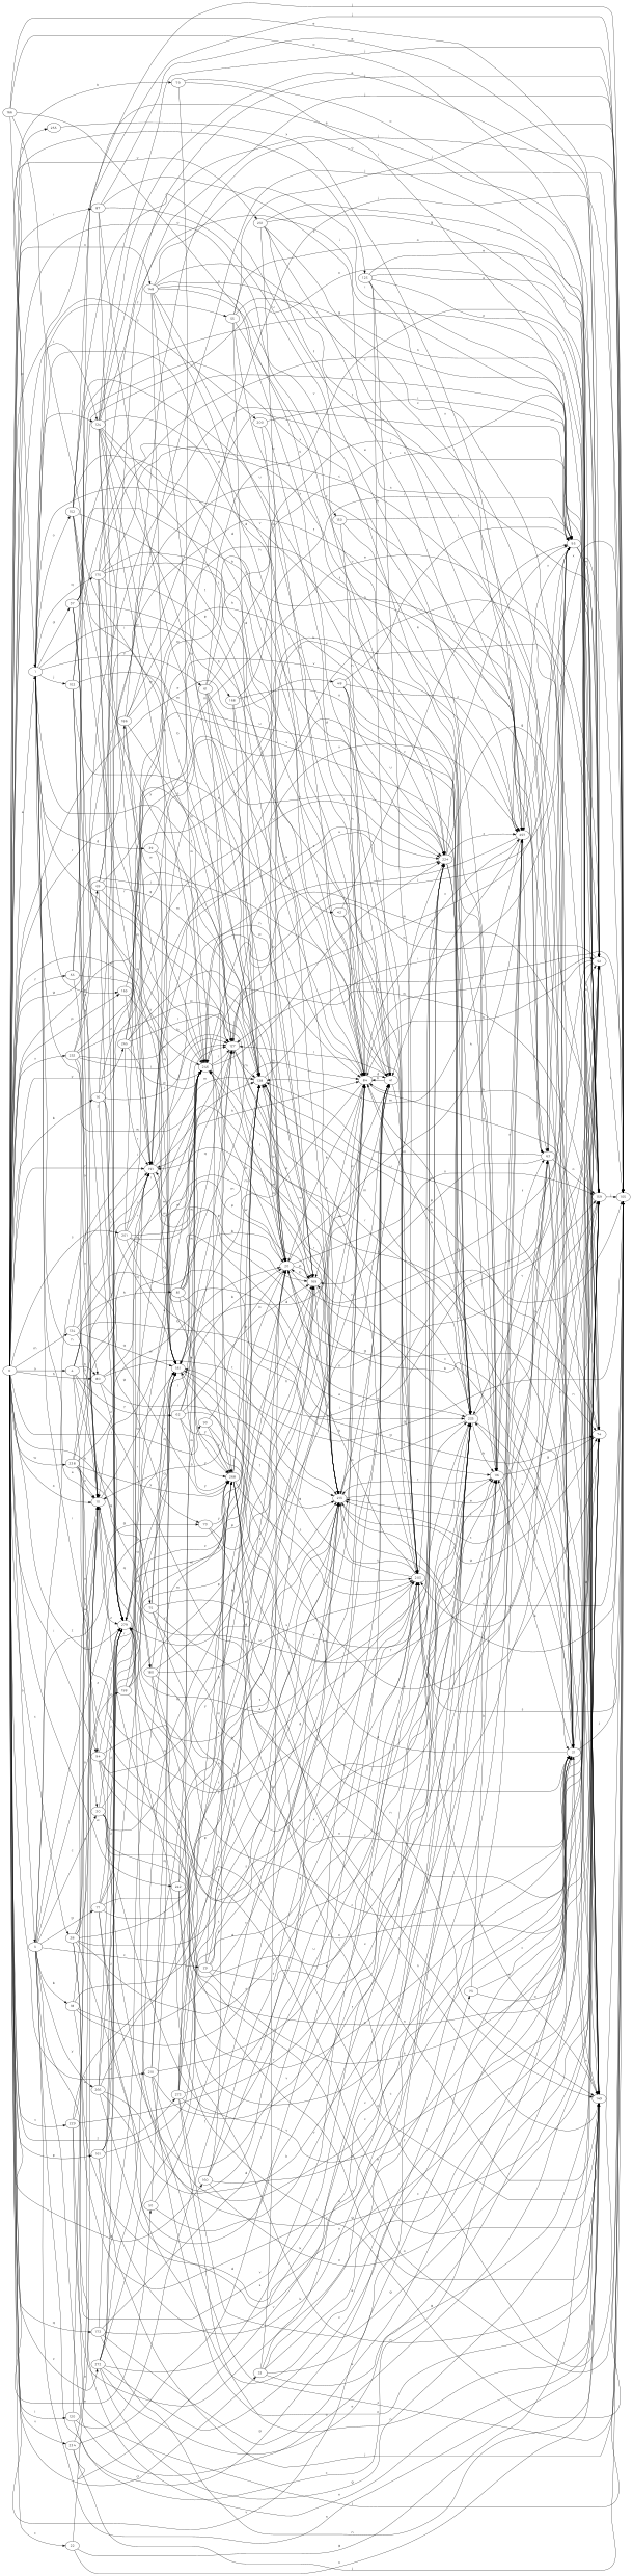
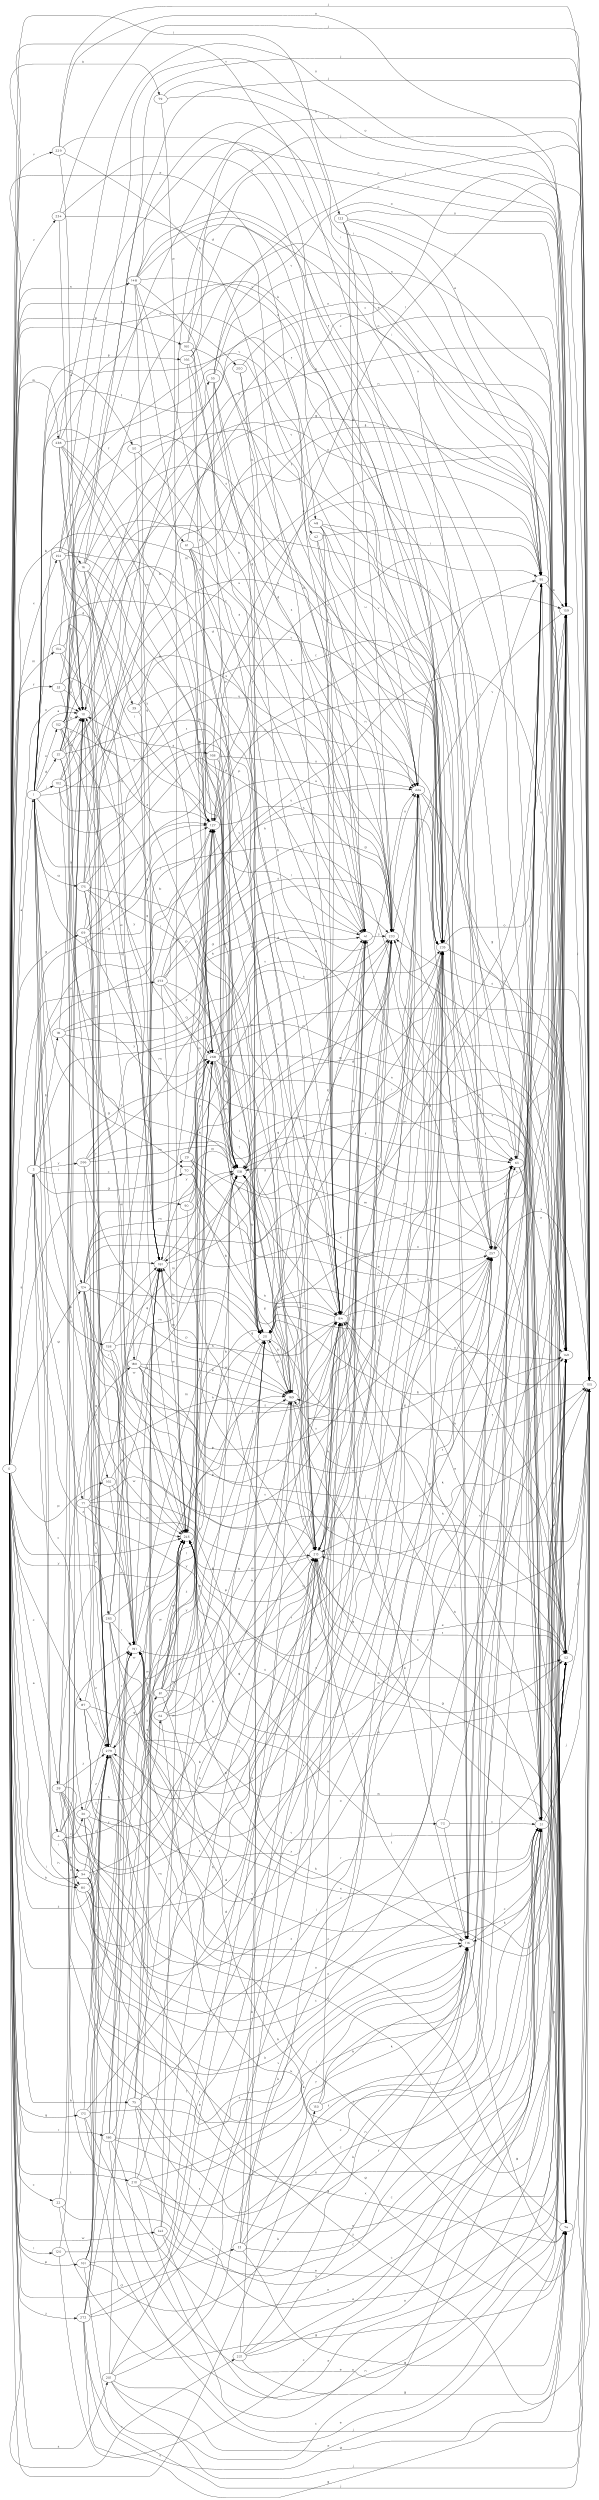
  strict digraph {
    fontname=Montserrat
    rankdir=LR
    node [fontname=Montserrat]
    edge [fontname=Montserrat]
    0
    1
    3
    4
    10
    16
    22
    28
    33
    42
    48
    50
    53
    69
    75
    79
    80
    87
    90
    94
    120
    123
    124
    134
    148
    150
    160
    161
    165
    173
    186
    191
    200
    201
    210
    229
    231
    234
    235
    238
    242
    246
    252
-   255
    265
    272
    273
    279
    37
    39
    41
    52
    55
    61
    70
    102
    127
    152
    166
    168
    175
    213
    18
    29
    30
    71
    73
    149
    158
    159
    266
    268
    62
    81
    180
    181
    105
    116
    224
    74
    84
    203
    20
    31
    63
    95
    138
    257
    169
    0 -> 1 [label=a]
    0 -> 3 [label=a]
    0 -> 4 [label=a]
    0 -> 10 [label=a]
    0 -> 16 [label=b]
    0 -> 22 [label=c]
    0 -> 28 [label=c]
    0 -> 33 [label=d]
    0 -> 42 [label=e]
    0 -> 48 [label=e]
    0 -> 50 [label=e]
    0 -> 53 [label=f]
    0 -> 69 [label=g]
    0 -> 75 [label=h]
    0 -> 79 [label=h]
    0 -> 80 [label=h]
    0 -> 87 [label=i]
    0 -> 90 [label=i]
    0 -> 94 [label=i]
    0 -> 120 [label=l]
    0 -> 123 [label=l]
    0 -> 124 [label=l]
    0 -> 134 [label=m]
    0 -> 148 [label=n]
    0 -> 150 [label=o]
    0 -> 160 [label=p]
    0 -> 161 [label=p]
    0 -> 165 [label=p]
    0 -> 173 [label=q]
    0 -> 186 [label=r]
    0 -> 191 [label=r]
    0 -> 200 [label=s]
    0 -> 201 [label=s]
    0 -> 210 [label=t]
    0 -> 229 [label=v]
    0 -> 231 [label=v]
    0 -> 234 [label=v]
    0 -> 235 [label=v]
    0 -> 238 [label=w]
    0 -> 242 [label=w]
    0 -> 246 [label=w]
    0 -> 252 [label=x]
-   0 -> 255 [label=x]
    0 -> 265 [label=y]
    0 -> 272 [label=z]
    0 -> 273 [label=z]
    0 -> 279 [label=z]
    1 -> 10 [label=a]
    1 -> 80 [label=h]
    1 -> 94 [label=i]
    1 -> 124 [label=l]
    1 -> 165 [label=p]
    1 -> 235 [label=v]
    1 -> 37 [label=d]
    1 -> 39 [label=d]
    1 -> 41 [label=d]
    1 -> 52 [label=e]
    1 -> 55 [label=f]
    1 -> 61 [label=f]
    1 -> 70 [label=g]
    1 -> 102 [label=j]
    1 -> 127 [label=l]
    1 -> 152 [label=o]
-   166 -> 1 [label=p]
+   1 -> 166 [label=p]
    1 -> 168 [label=p]
    1 -> 175 [label=q]
    1 -> 213 [label=t]
    3 -> 235 [label=v]
    3 -> 70 [label=g]
    3 -> 127 [label=l]
    3 -> 18 [label=b]
    3 -> 29 [label=c]
    3 -> 30 [label=c]
    3 -> 71 [label=g]
    3 -> 73 [label=g]
    3 -> 149 [label=n]
    3 -> 158 [label=o]
    3 -> 159 [label=o]
    3 -> 266 [label=y]
    3 -> 268 [label=y]
    4 -> 80 [label=h]
    4 -> 191 [label=r]
    4 -> 52 [label=e]
    4 -> 30 [label=c]
    4 -> 149 [label=n]
    4 -> 62 [label=f]
    4 -> 81 [label=h]
    4 -> 180 [label=q]
    10 -> 279 [label=z]
    10 -> 149 [label=n]
    10 -> 180 [label=q]
    10 -> 181 [label=q]
    16 -> 279 [label=z]
    16 -> 127 [label=l]
    16 -> 268 [label=y]
    16 -> 181 [label=q]
    16 -> 105 [label=j]
    16 -> 116 [label=k]
    16 -> 224 [label=u]
    22 -> 10 [label=a]
    22 -> 149 [label=n]
    22 -> 74 [label=g]
    28 -> 10 [label=a]
    28 -> 235 [label=v]
    28 -> 246 [label=w]
    28 -> 279 [label=z]
    28 -> 52 [label=e]
    28 -> 159 [label=o]
    28 -> 116 [label=k]
    28 -> 84 [label=h]
    28 -> 203 [label=s]
    33 -> 235 [label=v]
    33 -> 116 [label=k]
    33 -> 74 [label=g]
    33 -> 20 [label=b]
    33 -> 31 [label=c]
    33 -> 63 [label=f]
    42 -> 84 [label=h]
    42 -> 203 [label=s]
    42 -> 95 [label=i]
    48 -> 235 [label=v]
    48 -> 224 [label=u]
    48 -> 84 [label=h]
    48 -> 31 [label=c]
    48 -> 95 [label=i]
    50 -> 235 [label=v]
    50 -> 213 [label=t]
    50 -> 181 [label=q]
    53 -> 10 [label=a]
    53 -> 191 [label=r]
    53 -> 127 [label=l]
    53 -> 105 [label=j]
    69 -> 235 [label=v]
    69 -> 279 [label=z]
    69 -> 127 [label=l]
    69 -> 105 [label=j]
    69 -> 63 [label=f]
    69 -> 138 [label=m]
    75 -> 235 [label=v]
    75 -> 246 [label=w]
    75 -> 52 [label=e]
    75 -> 149 [label=n]
    75 -> 181 [label=q]
    75 -> 31 [label=c]
    79 -> 246 [label=w]
    79 -> 159 [label=o]
    79 -> 95 [label=i]
    80 -> 279 [label=z]
    80 -> 213 [label=t]
    80 -> 84 [label=h]
    80 -> 95 [label=i]
    87 -> 279 [label=z]
    87 -> 52 [label=e]
    87 -> 224 [label=u]
    87 -> 138 [label=m]
    87 -> 257 [label=x]
    90 -> 52 [label=e]
    90 -> 268 [label=y]
    90 -> 138 [label=m]
    94 -> 279 [label=z]
    94 -> 41 [label=d]
    94 -> 213 [label=t]
    94 -> 116 [label=k]
    94 -> 31 [label=c]
    94 -> 257 [label=x]
    120 -> 10 [label=a]
    120 -> 213 [label=t]
    120 -> 31 [label=c]
    123 -> 41 [label=d]
    123 -> 52 [label=e]
    123 -> 149 [label=n]
    123 -> 159 [label=o]
    123 -> 203 [label=s]
    123 -> 257 [label=x]
    124 -> 246 [label=w]
    124 -> 279 [label=z]
    124 -> 41 [label=d]
    124 -> 52 [label=e]
    124 -> 213 [label=t]
    124 -> 159 [label=o]
    124 -> 181 [label=q]
    124 -> 105 [label=j]
    124 -> 84 [label=h]
    124 -> 20 [label=b]
    124 -> 95 [label=i]
    124 -> 138 [label=m]
    134 -> 10 [label=a]
    134 -> 191 [label=r]
    134 -> 159 [label=o]
    134 -> 181 [label=q]
    148 -> 235 [label=v]
    148 -> 41 [label=d]
    148 -> 181 [label=q]
    148 -> 224 [label=u]
    148 -> 84 [label=h]
    148 -> 31 [label=c]
    148 -> 63 [label=f]
    148 -> 95 [label=i]
    148 -> 138 [label=m]
    150 -> 116 [label=k]
    150 -> 84 [label=h]
    150 -> 95 [label=i]
    160 -> 41 [label=d]
    160 -> 213 [label=t]
    160 -> 159 [label=o]
    160 -> 268 [label=y]
    160 -> 31 [label=c]
    161 -> 279 [label=z]
    161 -> 127 [label=l]
    161 -> 213 [label=t]
    161 -> 181 [label=q]
    161 -> 105 [label=j]
    161 -> 116 [label=k]
    165 -> 191 [label=r]
    165 -> 235 [label=v]
    165 -> 246 [label=w]
    173 -> 279 [label=z]
    173 -> 41 [label=d]
    173 -> 52 [label=e]
    173 -> 149 [label=n]
    173 -> 116 [label=k]
    186 -> 191 [label=r]
    186 -> 52 [label=e]
    186 -> 181 [label=q]
    186 -> 105 [label=j]
    186 -> 116 [label=k]
    186 -> 63 [label=f]
    186 -> 138 [label=m]
    191 -> 181 [label=q]
    191 -> 84 [label=h]
    191 -> 138 [label=m]
    191 -> 257 [label=x]
    191 -> 169 [label=p]
    200 -> 41 [label=d]
    200 -> 20 [label=b]
    200 -> 95 [label=i]
    201 -> 191 [label=r]
    201 -> 235 [label=v]
    201 -> 52 [label=e]
    201 -> 213 [label=t]
    201 -> 105 [label=j]
    201 -> 74 [label=g]
    201 -> 169 [label=p]
    210 -> 149 [label=n]
    210 -> 181 [label=q]
    210 -> 116 [label=k]
    210 -> 20 [label=b]
    210 -> 31 [label=c]
    210 -> 63 [label=f]
    229 -> 10 [label=a]
    229 -> 235 [label=v]
    229 -> 159 [label=o]
    229 -> 105 [label=j]
    229 -> 84 [label=h]
    231 -> 159 [label=o]
    231 -> 116 [label=k]
    231 -> 74 [label=g]
    231 -> 20 [label=b]
    231 -> 31 [label=c]
    231 -> 257 [label=x]
    234 -> 10 [label=a]
    234 -> 235 [label=v]
    234 -> 41 [label=d]
    234 -> 105 [label=j]
    235 -> 191 [label=r]
    235 -> 246 [label=w]
    235 -> 213 [label=t]
    235 -> 149 [label=n]
    235 -> 159 [label=o]
    235 -> 116 [label=k]
    235 -> 138 [label=m]
    238 -> 10 [label=a]
    238 -> 235 [label=v]
    238 -> 127 [label=l]
    238 -> 159 [label=o]
    238 -> 268 [label=y]
    238 -> 224 [label=u]
    238 -> 20 [label=b]
    238 -> 138 [label=m]
    242 -> 246 [label=w]
    242 -> 149 [label=n]
    242 -> 31 [label=c]
    242 -> 169 [label=p]
    246 -> 127 [label=l]
    246 -> 105 [label=j]
    246 -> 224 [label=u]
    246 -> 20 [label=b]
    252 -> 10 [label=a]
    252 -> 246 [label=w]
    252 -> 127 [label=l]
    252 -> 203 [label=s]
    252 -> 20 [label=b]
    252 -> 63 [label=f]
    252 -> 95 [label=i]
    252 -> 169 [label=p]
-   255 -> 257 [label=x]
    265 -> 191 [label=r]
    265 -> 246 [label=w]
    265 -> 127 [label=l]
    265 -> 149 [label=n]
    265 -> 224 [label=u]
    265 -> 138 [label=m]
    265 -> 257 [label=x]
    272 -> 279 [label=z]
    272 -> 52 [label=e]
    272 -> 213 [label=t]
    272 -> 268 [label=y]
    272 -> 74 [label=g]
    272 -> 203 [label=s]
    272 -> 31 [label=c]
    272 -> 138 [label=m]
    273 -> 246 [label=w]
    273 -> 213 [label=t]
    273 -> 149 [label=n]
    273 -> 268 [label=y]
    273 -> 224 [label=u]
    273 -> 74 [label=g]
    273 -> 203 [label=s]
    273 -> 138 [label=m]
    279 -> 191 [label=r]
    279 -> 246 [label=w]
    279 -> 159 [label=o]
    279 -> 105 [label=j]
    279 -> 31 [label=c]
    279 -> 169 [label=p]
    37 -> 10 [label=a]
    37 -> 246 [label=w]
    37 -> 268 [label=y]
    37 -> 74 [label=g]
    37 -> 84 [label=h]
    37 -> 203 [label=s]
    37 -> 95 [label=i]
    37 -> 257 [label=x]
    39 -> 235 [label=v]
    39 -> 213 [label=t]
    39 -> 181 [label=q]
    41 -> 279 [label=z]
    41 -> 127 [label=l]
    41 -> 84 [label=h]
    41 -> 203 [label=s]
    41 -> 169 [label=p]
    52 -> 191 [label=r]
    52 -> 246 [label=w]
    52 -> 213 [label=t]
    52 -> 105 [label=j]
    52 -> 84 [label=h]
    52 -> 169 [label=p]
    55 -> 235 [label=v]
    55 -> 149 [label=n]
    55 -> 159 [label=o]
    55 -> 105 [label=j]
    55 -> 84 [label=h]
    55 -> 138 [label=m]
    61 -> 149 [label=n]
    61 -> 159 [label=o]
    61 -> 268 [label=y]
    61 -> 84 [label=h]
    61 -> 203 [label=s]
    61 -> 95 [label=i]
    61 -> 169 [label=p]
    70 -> 149 [label=n]
    70 -> 268 [label=y]
    70 -> 84 [label=h]
    102 -> 10 [label=a]
    102 -> 279 [label=z]
    102 -> 159 [label=o]
    102 -> 224 [label=u]
    102 -> 84 [label=h]
    102 -> 257 [label=x]
    127 -> 10 [label=a]
    127 -> 181 [label=q]
    127 -> 224 [label=u]
    127 -> 203 [label=s]
    127 -> 95 [label=i]
    127 -> 138 [label=m]
    152 -> 10 [label=a]
    152 -> 246 [label=w]
    152 -> 41 [label=d]
    152 -> 213 [label=t]
    152 -> 268 [label=y]
    152 -> 105 [label=j]
    152 -> 224 [label=u]
    152 -> 20 [label=b]
    152 -> 63 [label=f]
    166 -> 52 [label=e]
    166 -> 127 [label=l]
    166 -> 159 [label=o]
    166 -> 203 [label=s]
    168 -> 224 [label=u]
    168 -> 95 [label=i]
    168 -> 138 [label=m]
    168 -> 169 [label=p]
    175 -> 191 [label=r]
    175 -> 246 [label=w]
    175 -> 279 [label=z]
    175 -> 41 [label=d]
    175 -> 149 [label=n]
    175 -> 105 [label=j]
    175 -> 84 [label=h]
    175 -> 31 [label=c]
    175 -> 169 [label=p]
    213 -> 246 [label=w]
    213 -> 52 [label=e]
    213 -> 105 [label=j]
    213 -> 224 [label=u]
    213 -> 74 [label=g]
    213 -> 84 [label=h]
    213 -> 138 [label=m]
    18 -> 10 [label=a]
    18 -> 41 [label=d]
    18 -> 149 [label=n]
    18 -> 84 [label=h]
    18 -> 203 [label=s]
    29 -> 41 [label=d]
    29 -> 52 [label=e]
    29 -> 268 [label=y]
    29 -> 224 [label=u]
    29 -> 20 [label=b]
    29 -> 257 [label=x]
    30 -> 246 [label=w]
    30 -> 279 [label=z]
    30 -> 159 [label=o]
    30 -> 74 [label=g]
    30 -> 84 [label=h]
    30 -> 95 [label=i]
    71 -> 191 [label=r]
    71 -> 235 [label=v]
    71 -> 279 [label=z]
    71 -> 52 [label=e]
    71 -> 213 [label=t]
    71 -> 181 [label=q]
    71 -> 84 [label=h]
    73 -> 159 [label=o]
    73 -> 116 [label=k]
    73 -> 31 [label=c]
    149 -> 20 [label=b]
    149 -> 138 [label=m]
    158 -> 191 [label=r]
    158 -> 127 [label=l]
    158 -> 203 [label=s]
    158 -> 138 [label=m]
    158 -> 169 [label=p]
    159 -> 191 [label=r]
    159 -> 246 [label=w]
    159 -> 213 [label=t]
    159 -> 105 [label=j]
    159 -> 203 [label=s]
    266 -> 235 [label=v]
    266 -> 279 [label=z]
    266 -> 224 [label=u]
    266 -> 63 [label=f]
    266 -> 138 [label=m]
    266 -> 169 [label=p]
    268 -> 149 [label=n]
    268 -> 105 [label=j]
    268 -> 203 [label=s]
    268 -> 20 [label=b]
    268 -> 31 [label=c]
    268 -> 63 [label=f]
    268 -> 138 [label=m]
    62 -> 246 [label=w]
    62 -> 213 [label=t]
    62 -> 149 [label=n]
    62 -> 268 [label=y]
    62 -> 20 [label=b]
    62 -> 169 [label=p]
    81 -> 246 [label=w]
    81 -> 127 [label=l]
    81 -> 268 [label=y]
    81 -> 116 [label=k]
    81 -> 74 [label=g]
    81 -> 84 [label=h]
    81 -> 20 [label=b]
    180 -> 149 [label=n]
    180 -> 181 [label=q]
    180 -> 105 [label=j]
    180 -> 203 [label=s]
    180 -> 257 [label=x]
    180 -> 169 [label=p]
    181 -> 246 [label=w]
    181 -> 41 [label=d]
    181 -> 268 [label=y]
    181 -> 203 [label=s]
    105 -> 279 [label=z]
    105 -> 127 [label=l]
    105 -> 213 [label=t]
    105 -> 181 [label=q]
    105 -> 203 [label=s]
    105 -> 257 [label=x]
    116 -> 213 [label=t]
    116 -> 74 [label=g]
    116 -> 31 [label=c]
    116 -> 63 [label=f]
    116 -> 257 [label=x]
    224 -> 235 [label=v]
    224 -> 116 [label=k]
    224 -> 74 [label=g]
    224 -> 95 [label=i]
    224 -> 257 [label=x]
    74 -> 191 [label=r]
    74 -> 246 [label=w]
    74 -> 84 [label=h]
    74 -> 203 [label=s]
    74 -> 138 [label=m]
    84 -> 41 [label=d]
    84 -> 52 [label=e]
    84 -> 149 [label=n]
    84 -> 181 [label=q]
    84 -> 116 [label=k]
    84 -> 20 [label=b]
    84 -> 257 [label=x]
    203 -> 10 [label=a]
    203 -> 213 [label=t]
    203 -> 149 [label=n]
    203 -> 181 [label=q]
    203 -> 224 [label=u]
    203 -> 20 [label=b]
    20 -> 10 [label=a]
    20 -> 235 [label=v]
    20 -> 246 [label=w]
    20 -> 279 [label=z]
    20 -> 127 [label=l]
    20 -> 159 [label=o]
    20 -> 105 [label=j]
    20 -> 257 [label=x]
    20 -> 169 [label=p]
    31 -> 191 [label=r]
    31 -> 235 [label=v]
    31 -> 149 [label=n]
    31 -> 181 [label=q]
    31 -> 105 [label=j]
    31 -> 116 [label=k]
    31 -> 74 [label=g]
    31 -> 84 [label=h]
    63 -> 149 [label=n]
    63 -> 159 [label=o]
    63 -> 31 [label=c]
    63 -> 95 [label=i]
    63 -> 138 [label=m]
    63 -> 169 [label=p]
    95 -> 235 [label=v]
    95 -> 52 [label=e]
    95 -> 159 [label=o]
    95 -> 257 [label=x]
    138 -> 20 [label=b]
    138 -> 95 [label=i]
    138 -> 169 [label=p]
    257 -> 41 [label=d]
    257 -> 127 [label=l]
    257 -> 63 [label=f]
    257 -> 138 [label=m]
    169 -> 213 [label=t]
    169 -> 20 [label=b]
    169 -> 31 [label=c]
  }
